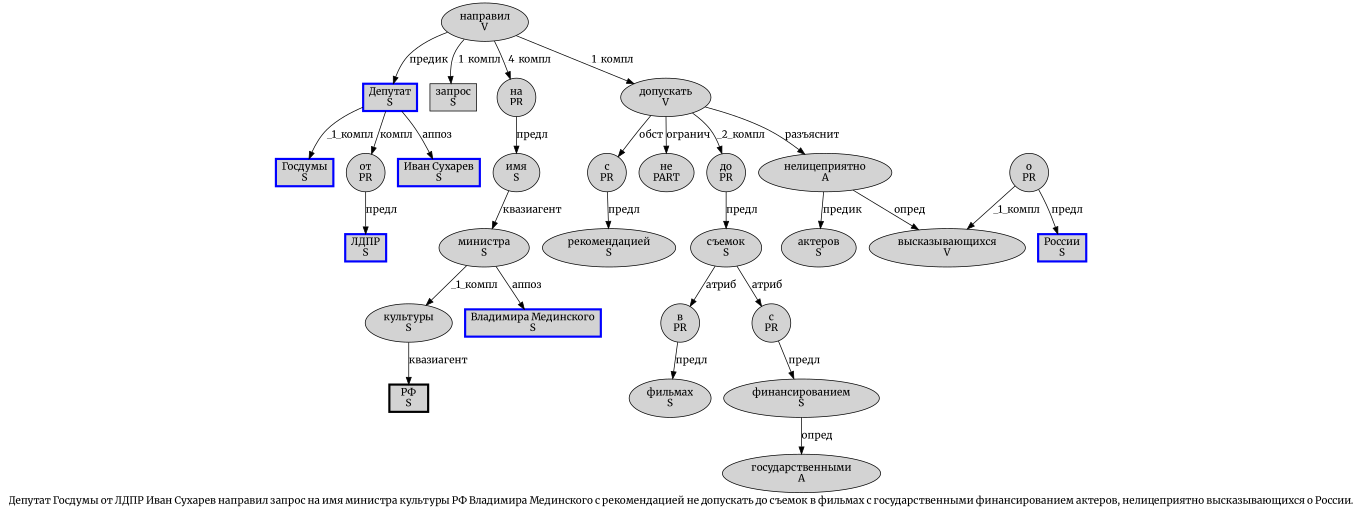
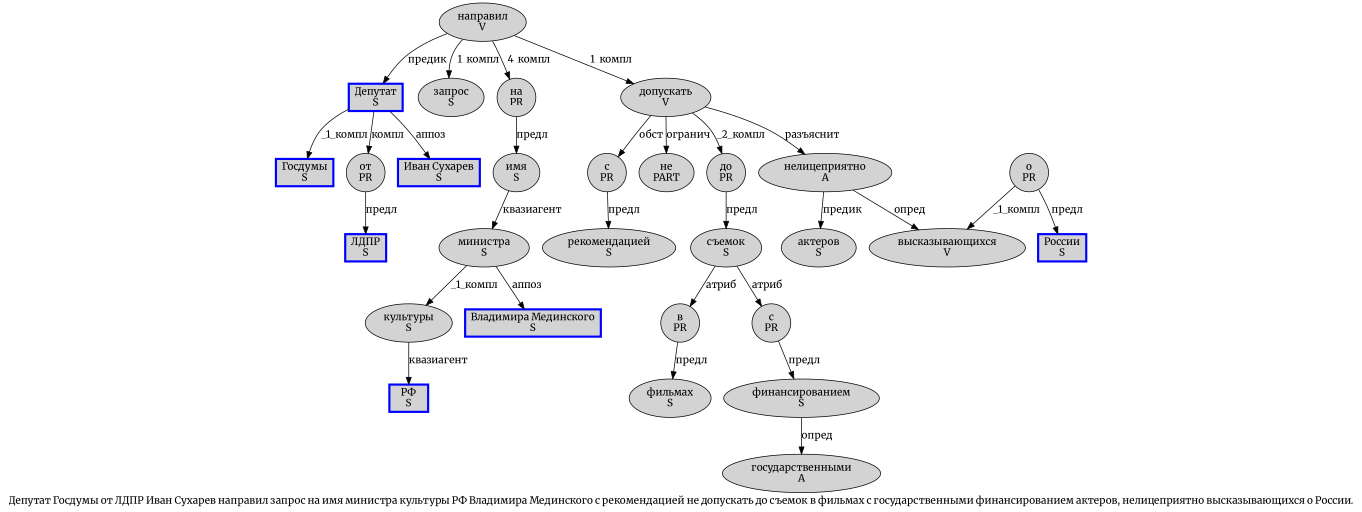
  digraph {
    fontname=Merriweather
    label="Депутат Госдумы от ЛДПР Иван Сухарев направил запрос на имя министра культуры РФ Владимира Мединского с рекомендацией не допускать до съемок в фильмах с государственными финансированием актеров, нелицеприятно высказывающихся о России."
    node [fillcolor=lightgray fontname=Merriweather penwidth=1 shape=ellipse style=filled]
    edge [fontname=Merriweather]
    n1 [color=blue label="Депутат\nS" penwidth=3 shape=box]
    n2 [color=blue label="Госдумы\nS" penwidth=3 shape=box]
    n3 [label="от\nPR"]
    n4 [color=blue label="Иван Сухарев\nS" penwidth=3 shape=box]
    n5 [color=blue label="ЛДПР\nS" penwidth=3 shape=box]
    n6 [label="направил\nV"]
-   n7 [label="запрос\nS" shape=box]
+   n7 [label="запрос\nS"]
    n8 [label="на\nPR"]
    n9 [label="допускать\nV"]
    n10 [label="имя\nS"]
    n11 [label="с\nPR"]
    n12 [label="не\nPART"]
    n13 [label="до\nPR"]
    n14 [label="нелицеприятно\nA"]
    n15 [label="министра\nS"]
    n16 [label="культуры\nS"]
    n17 [color=blue label="Владимира Мединского\nS" penwidth=3 shape=box]
-   n18 [color=black label="РФ\nS" penwidth=3 shape=box]
+   n18 [color=blue label="РФ\nS" penwidth=3 shape=box]
    n19 [label="рекомендацией\nS"]
    n20 [label="съемок\nS"]
    n21 [label="актеров\nS"]
    n22 [label="высказывающихся\nV"]
    n23 [label="в\nPR"]
    n24 [label="с\nPR"]
    n25 [label="фильмах\nS"]
    n26 [label="финансированием\nS"]
    n27 [label="государственными\nA"]
    n28 [label="о\nPR"]
    n29 [color=blue label="России\nS" penwidth=3 shape=box]
    n1 -> n2 [label="_1_компл"]
    n1 -> n3 [label="компл"]
    n1 -> n4 [label="аппоз"]
    n3 -> n5 [label="предл"]
    n6 -> n1 [label="предик"]
    n6 -> n7 [label="_1_компл"]
    n6 -> n8 [label="_4_компл"]
    n6 -> n9 [label="_1_компл"]
    n8 -> n10 [label="предл"]
    n9 -> n11 [label="обст"]
    n9 -> n12 [label="огранич"]
    n9 -> n13 [label="_2_компл"]
    n9 -> n14 [label="разъяснит"]
    n10 -> n15 [label="квазиагент"]
    n11 -> n19 [label="предл"]
    n13 -> n20 [label="предл"]
    n14 -> n21 [label="предик"]
    n14 -> n22 [label="опред"]
    n15 -> n16 [label="_1_компл"]
    n15 -> n17 [label="аппоз"]
    n16 -> n18 [label="квазиагент"]
    n20 -> n23 [label="атриб"]
    n20 -> n24 [label="атриб"]
    n23 -> n25 [label="предл"]
    n24 -> n26 [label="предл"]
    n26 -> n27 [label="опред"]
    n28 -> n22 [label="_1_компл"]
    n28 -> n29 [label="предл"]
  }
